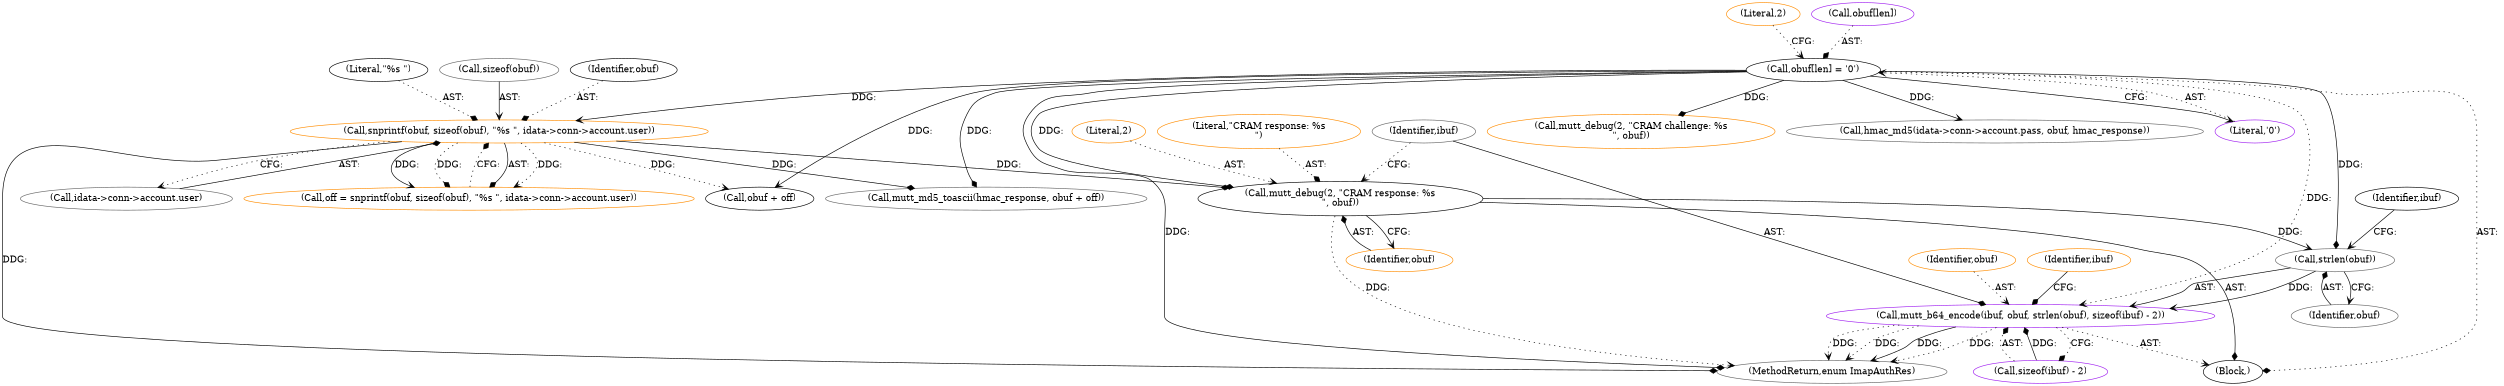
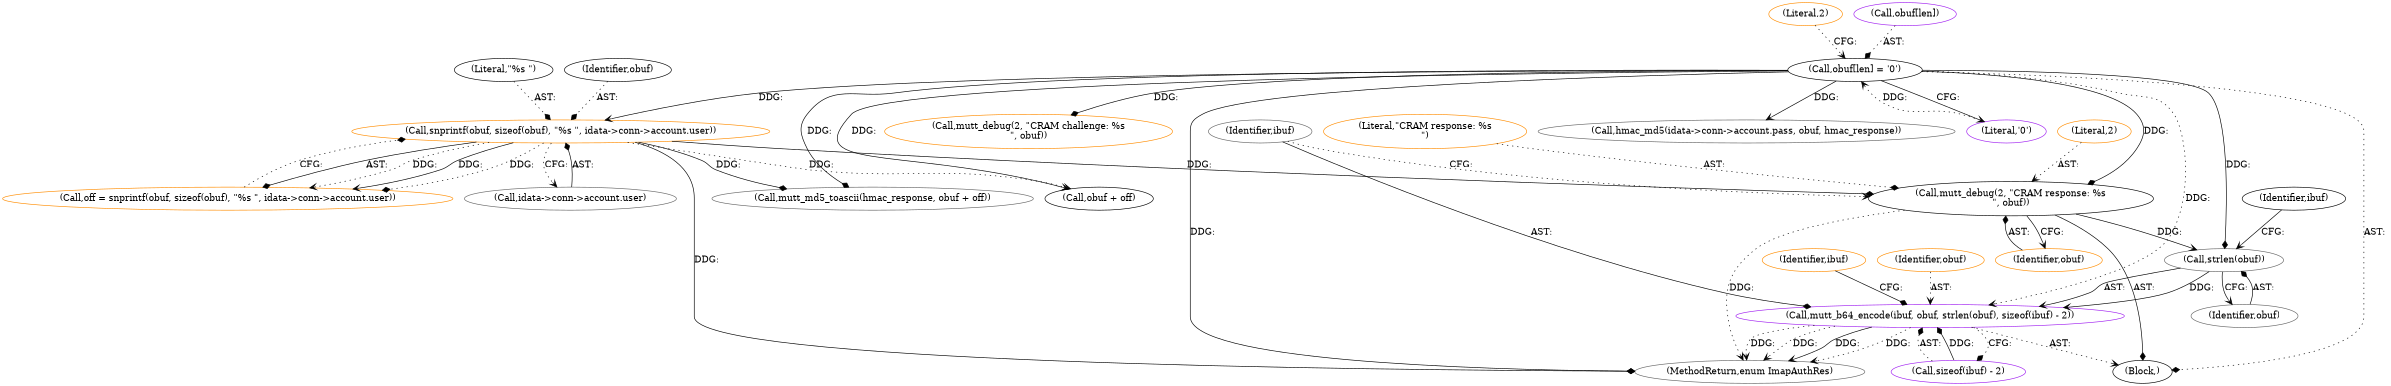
  digraph {
    node [color=darkorange]
    edge [arrowhead=vee style=solid]
    n1 [color=gray40 label="(Call,strlen(obuf))"]
    n2 [color=purple label="(Call,mutt_b64_encode(ibuf, obuf, strlen(obuf), sizeof(ibuf) - 2))"]
    n3 [color=gray40 label="(Identifier,obuf)"]
    n4 [color=gray40 label="(MethodReturn,enum ImapAuthRes)"]
    n5 [color=black label="(Block,)"]
    n6 [color=purple label="(Call,sizeof(ibuf) - 2)"]
    n7 [color=black label="(Call,obuf[len] = '\0')"]
    n8 [color=black label="(Call,mutt_debug(2, \"CRAM response: %s\n\", obuf))"]
    n9 [label="(Call,snprintf(obuf, sizeof(obuf), \"%s \", idata->conn->account.user))"]
    n10 [color=black label="(Call,obuf + off)"]
    n11 [label="(Call,mutt_debug(2, \"CRAM challenge: %s\n\", obuf))"]
    n12 [color=gray40 label="(Call,hmac_md5(idata->conn->account.pass, obuf, hmac_response))"]
    n13 [color=gray40 label="(Call,mutt_md5_toascii(hmac_response, obuf + off))"]
    n14 [color=purple label="(Literal,'\0')"]
    n15 [label="(Identifier,obuf)"]
    n16 [color=gray40 label="(Call,idata->conn->account.user)"]
    n17 [label="(Call,off = snprintf(obuf, sizeof(obuf), \"%s \", idata->conn->account.user))"]
    n18 [label="(Identifier,obuf)"]
    n19 [color=black label="(Literal,\"%s \")"]
    n20 [color=black label="(Identifier,ibuf)"]
    n21 [label="(Literal,2)"]
    n22 [label="(Literal,2)"]
    n23 [label="(Literal,\"CRAM response: %s\n\")"]
-   n24 [color=gray40 label="(Call,sizeof(obuf))"]
    n25 [color=gray40 label="(Identifier,ibuf)"]
    n26 [color=purple label="(Call,obuf[len])"]
    n27 [label="(Identifier,ibuf)"]
    n28 [color=black label="(Identifier,obuf)"]
    n1 -> n2 [label="AST: "]
    n1 -> n2 [label="DDG: "]
    n1 -> n3 [label="CFG: "]
    n2 -> n4 [label="DDG: " style=dotted]
    n2 -> n4 [label="DDG: "]
    n2 -> n4 [label="DDG: " style=dotted]
    n2 -> n4 [label="DDG: " style=dotted]
    n2 -> n5 [label="AST: " style=dotted]
    n2 -> n6 [arrowhead=diamond label="CFG: " style=dotted]
    n3 -> n1 [arrowhead=diamond label="AST: "]
    n6 -> n2 [arrowhead=diamond label="AST: " style=dotted]
    n6 -> n2 [arrowhead=diamond label="DDG: "]
    n7 -> n1 [arrowhead=diamond label="DDG: "]
    n7 -> n2 [label="DDG: " style=dotted]
    n7 -> n4 [arrowhead=diamond label="DDG: "]
    n7 -> n5 [arrowhead=diamond label="AST: " style=dotted]
    n7 -> n8 [arrowhead=diamond label="DDG: "]
    n7 -> n9 [label="DDG: "]
    n7 -> n10 [label="DDG: "]
    n7 -> n11 [arrowhead=diamond label="DDG: "]
    n7 -> n12 [label="DDG: "]
    n7 -> n13 [arrowhead=diamond label="DDG: "]
    n7 -> n14 [label="CFG: "]
    n8 -> n1 [label="DDG: "]
    n8 -> n4 [label="DDG: " style=dotted]
    n8 -> n5 [arrowhead=diamond label="AST: "]
    n8 -> n15 [label="CFG: "]
    n9 -> n4 [arrowhead=diamond label="DDG: "]
    n9 -> n8 [arrowhead=diamond label="DDG: "]
    n9 -> n10 [label="DDG: " style=dotted]
    n9 -> n13 [arrowhead=diamond label="DDG: "]
    n9 -> n16 [label="CFG: " style=dotted]
    n9 -> n17 [arrowhead=diamond label="AST: "]
    n9 -> n17 [label="DDG: " style=dotted]
    n9 -> n17 [label="DDG: "]
    n9 -> n17 [arrowhead=diamond label="DDG: " style=dotted]
-   n14 -> n7 [label="AST: " style=dotted]
+   n14 -> n7 [label="DDG: " style=dotted]
    n15 -> n8 [arrowhead=diamond label="AST: "]
    n16 -> n9 [arrowhead=diamond label="AST: "]
    n17 -> n9 [arrowhead=diamond label="CFG: " style=dotted]
    n18 -> n2 [label="AST: " style=dotted]
    n19 -> n9 [arrowhead=diamond label="AST: " style=dotted]
    n20 -> n1 [label="CFG: "]
    n21 -> n8 [label="AST: " style=dotted]
    n22 -> n7 [label="CFG: " style=dotted]
    n23 -> n8 [arrowhead=diamond label="AST: " style=dotted]
-   n24 -> n9 [label="AST: "]
    n25 -> n2 [arrowhead=diamond label="AST: "]
    n25 -> n8 [label="CFG: " style=dotted]
    n26 -> n7 [arrowhead=diamond label="AST: " style=dotted]
    n27 -> n2 [arrowhead=diamond label="CFG: "]
    n28 -> n9 [arrowhead=diamond label="AST: " style=dotted]
  }
